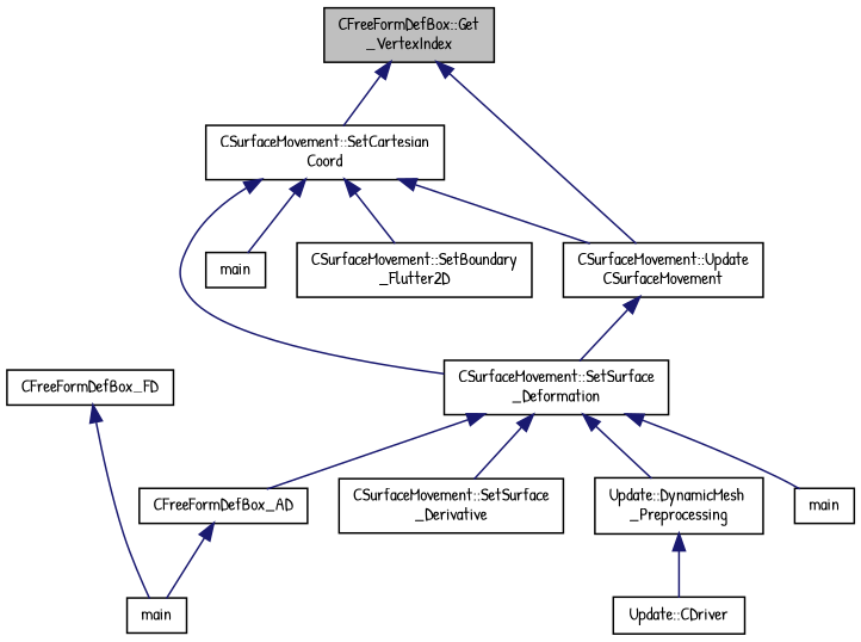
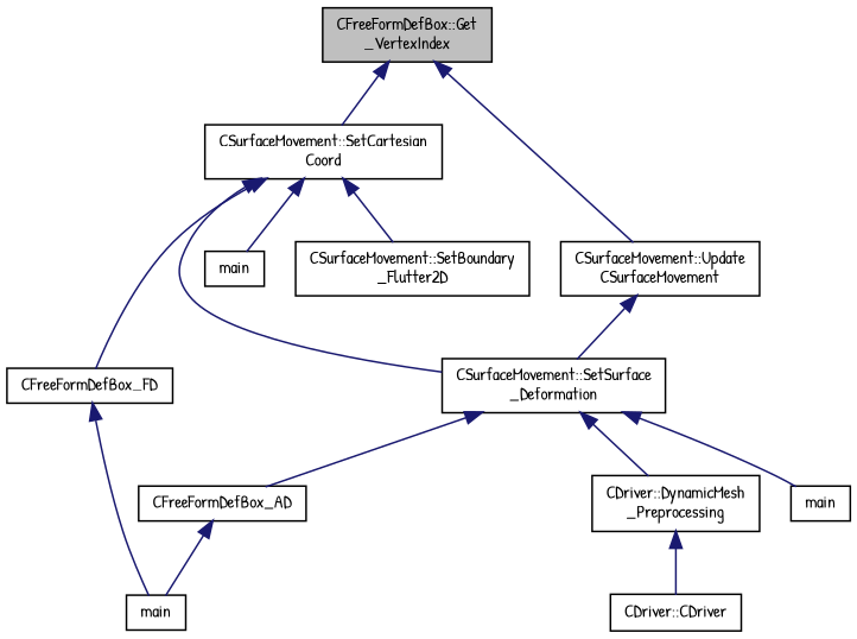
  digraph {
    fontname="Patrick Hand"
    rankdir=TB
    node [color=black fillcolor=white fontname="Patrick Hand" fontsize=10 shape=record style=filled]
    edge [color=midnightblue dir=back fontname="Patrick Hand" fontsize=10 labelfontname=Helvetica labelfontsize=10 style=solid]
    n1 [fillcolor=grey75 fontcolor=black height=0.2 label="CFreeFormDefBox::Get\l_VertexIndex" width=0.4]
    n2 [height=0.2 label="CSurfaceMovement::SetCartesian\lCoord" width=0.4]
    n3 [height=0.2 label="CSurfaceMovement::Update\lCSurfaceMovement" width=0.4]
    n4 [height=0.2 label=main width=0.4]
    n5 [height=0.2 label="CSurfaceMovement::SetBoundary\l_Flutter2D" width=0.4]
    n6 [height=0.2 label=CFreeFormDefBox_FD width=0.4]
    n7 [height=0.2 label="CSurfaceMovement::SetSurface\l_Deformation" width=0.4]
    n8 [height=0.2 label=main width=0.4]
    n9 [height=0.2 label=main width=0.4]
    n10 [height=0.2 label=CFreeFormDefBox_AD width=0.4]
-   n11 [height=0.2 label="CSurfaceMovement::SetSurface\l_Derivative" width=0.4]
-   n12 [height=0.2 label="Update::DynamicMesh\l_Preprocessing" width=0.4]
-   n13 [height=0.2 label="Update::CDriver" width=0.4]
+   n12 [height=0.2 label="CDriver::DynamicMesh\l_Preprocessing" width=0.4]
+   n13 [height=0.2 label="CDriver::CDriver" width=0.4]
    n1 -> n2
    n1 -> n3
    n2 -> n4
    n2 -> n5
-   n2 -> n3
+   n2 -> n6
    n2 -> n7
    n3 -> n7
    n6 -> n8
    n7 -> n9
    n7 -> n10
-   n7 -> n11
    n7 -> n12
    n10 -> n8
    n12 -> n13
  }
